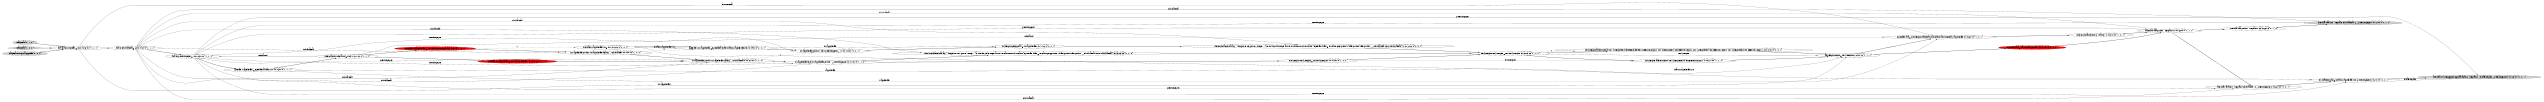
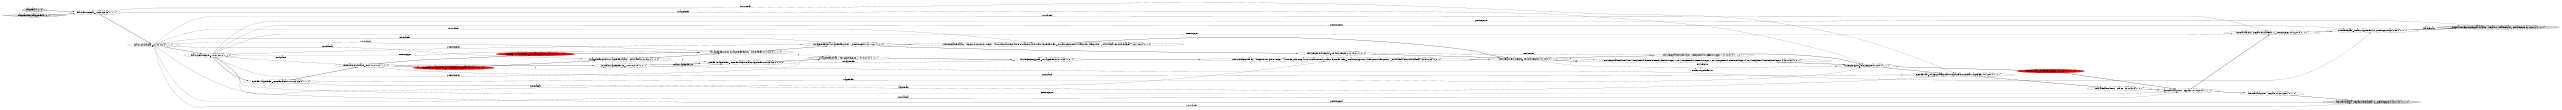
  digraph {
    rankdir=LR
    node [fillcolor=white shape=ellipse style=filled]
    edge [style=bold]
    n1 [label="ByteBuffer data = nioSslEngine.readAtLeast(mockChannel,amountToRead,wrappedBuffer)@@@23@@@['1', '0', '1']"]
    n2 [label="verify(mockChannel,times(3)).read(isA())@@@24@@@['1', '0', '1']"]
    n3 [label="assertThat(data.position()).isEqualTo(0)@@@25@@@['1', '1', '1']"]
    n4 [label="int initialUnwrappedBufferSize = 100@@@8@@@['0', '0', '1']"]
    n5 [label="int initialFreeSpace = initialUnwrappedBufferSize - preexistingBytes@@@27@@@['0', '0', '1']"]
    n6 [label="ByteBuffer unwrappedBuffer = ByteBuffer.allocate(initialUnwrappedBufferSize)@@@9@@@['0', '0', '1']"]
    n7 [fillcolor=lightgray label="assertThat(nioSslEngine.peerAppData.capacity()).isEqualTo(2 * initialFreeSpace + preexistingBytes)@@@28@@@['0', '0', '1']"]
    n8 [label="unwrappedBuffer.position(7).limit(preexistingBytes + 7)@@@10@@@['0', '0', '1']"]
    n9 [label="nioSslEngine.peerAppData = unwrappedBuffer@@@11@@@['0', '0', '1']"]
    n10 [label="unwrappedBuffer.position(unwrappedBuffer.capacity() - individualRead)@@@10@@@['1', '1', '0']"]
    n11 [label="unwrappedBuffer.limit(unwrappedBuffer.position() + preexistingBytes)@@@11@@@['1', '1', '0']"]
    n12 [label="when(mockChannel.read(any())).thenAnswer(new Answer<Integer>(){@Override public Integer answer(InvocationOnMock invocation){ByteBuffer buffer = invocation.getArgument(0)buffer.position(buffer.position() + individualRead)return individualRead}})@@@12@@@['0', '1', '0']"]
    n13 [label="TestSSLEngine testSSLEngine = new TestSSLEngine()@@@19@@@['1', '0', '0']"]
    n14 [label="TestSSLEngine testSSLEngine = new TestSSLEngine()@@@20@@@['1', '1', '1']"]
    n15 [label="testSSLEngine.addReturnResult(new SSLEngineResult(OK,NEED_UNWRAP,0,0))@@@21@@@['1', '1', '0']"]
    n16 [fillcolor=lightgray label="readAtLeast['0', '1', '0']"]
    n17 [label="final int amountToRead = 150@@@3@@@['1', '1', '1']"]
    n18 [label="nioSslEngine.engine = testSSLEngine@@@22@@@['1', '1', '1']"]
    n19 [label="final int individualRead = 60@@@4@@@['1', '1', '1']"]
    n20 [label="SocketChannel mockChannel = mock()@@@7@@@['1', '1', '1']"]
    n21 [fillcolor=red label="ByteBuffer unwrappedBuffer = inputSharing.getBuffer()@@@9@@@['0', '1', '0']"]
    n22 [fillcolor=red label="ByteBuffer unwrappedBuffer = nioSslEngine.peerAppData@@@8@@@['1', '0', '0']"]
    n23 [label="final int preexistingBytes = 10@@@5@@@['1', '1', '1']"]
    n24 [fillcolor=red label="ByteBuffer data = sharedBuffer.getBuffer()@@@24@@@['0', '1', '0']"]
    n25 [label="unwrappedBuffer.position(unwrappedBuffer.capacity() - individualRead)@@@9@@@['1', '0', '0']"]
    n26 [label="assertThat(data.position()).isEqualTo(0)@@@26@@@['0', '1', '0']"]
    n27 [fillcolor=lightgray label="assertThat(data.limit()).isEqualTo(individualRead * 3 + preexistingBytes)@@@27@@@['0', '1', '0']"]
    n28 [label="when(mockChannel.read(any())).thenAnswer(new Answer<Integer>(){@Override public Integer answer(InvocationOnMock invocation){ByteBuffer buffer = invocation.getArgument(0)buffer.position(buffer.position() + individualRead)return individualRead}})@@@12@@@['0', '0', '1']"]
    n29 [label="testSSLEngine.addReturnResult(new SSLEngineResult(BUFFER_OVERFLOW,NEED_UNWRAP,0,0),new SSLEngineResult(OK,NEED_UNWRAP,0,0),new SSLEngineResult(OK,NEED_UNWRAP,0,0),new SSLEngineResult(OK,NEED_UNWRAP,0,0))@@@21@@@['0', '0', '1']"]
    n30 [label="ByteBuffer wrappedBuffer = ByteBuffer.allocate(1000)@@@6@@@['1', '1', '1']"]
-   n31 [fillcolor=lightgray label="readAtLeast['1', '0', '0']" shape=diamond]
    n32 [label="assertThat(data.limit()).isEqualTo(individualRead * 3 + preexistingBytes)@@@26@@@['0', '0', '1']"]
-   n33 [fillcolor=lightgray label="readAtLeastUsingSmallAppBuffer['0', '0', '1']"]
+   n33 [fillcolor=lightgray label="readAtLeastUsingSmallAppBuffer['0', '0', '1']" shape=diamond]
    n1 -> n2
    n2 -> n3
    n3 -> n26
    n3 -> n32
    n4 -> n5 [label=initialUnwrappedBufferSize style=solid]
    n4 -> n6 [label=initialUnwrappedBufferSize style=solid]
    n4 -> n6
    n5 -> n7 [label=initialFreeSpace style=solid]
    n5 -> n7
    n6 -> n8
    n6 -> n9 [label=unwrappedBuffer style=solid]
    n8 -> n9
    n9 -> n28
    n10 -> n8 [label=0 style=dashed]
    n10 -> n11
    n11 -> n12
    n11 -> n13
    n12 -> n14
    n13 -> n14
    n13 -> n15 [label=testSSLEngine style=solid]
    n14 -> n15
    n14 -> n18 [label=testSSLEngine style=solid]
    n14 -> n29
    n14 -> n29 [label=0 style=dashed]
    n15 -> n18
    n16 -> n17
    n17 -> n1 [label=amountToRead style=solid]
    n17 -> n18 [label=unwrappedBuffer style=solid]
    n17 -> n19
    n18 -> n1
    n18 -> n24
    n19 -> n3 [label=individualRead style=solid]
    n19 -> n10 [label=individualRead style=solid]
    n19 -> n11 [label=individualRead style=solid]
    n19 -> n12 [label=individualRead style=solid]
    n19 -> n23
    n19 -> n25 [label=individualRead style=solid]
    n19 -> n27 [label=individualRead style=solid]
    n19 -> n28 [label=individualRead style=solid]
    n19 -> n32 [label=individualRead style=solid]
    n20 -> n1 [label=mockChannel style=solid]
+   n20 -> n4
    n20 -> n21
    n20 -> n22
    n20 -> n23 [label=mockChannel style=solid]
    n21 -> n10
    n22 -> n4 [label=0 style=dashed]
    n22 -> n25
    n23 -> n3 [label=preexistingBytes style=solid]
    n23 -> n5 [label=preexistingBytes style=solid]
    n23 -> n7 [label=preexistingBytes style=solid]
    n23 -> n8 [label=preexistingBytes style=solid]
    n23 -> n10 [label=preexistingBytes style=solid]
    n23 -> n11 [label=preexistingBytes style=solid]
    n23 -> n27 [label=preexistingBytes style=solid]
    n23 -> n30
    n23 -> n32 [label=preexistingBytes style=solid]
    n24 -> n3
    n25 -> n6 [label=0 style=dashed]
    n25 -> n10
    n26 -> n27
    n28 -> n14
    n29 -> n18
    n30 -> n1 [label=wrappedBuffer style=solid]
    n30 -> n18 [label=wrappedBuffer style=solid]
    n30 -> n20
-   n31 -> n17
    n32 -> n5
    n33 -> n17
  }
